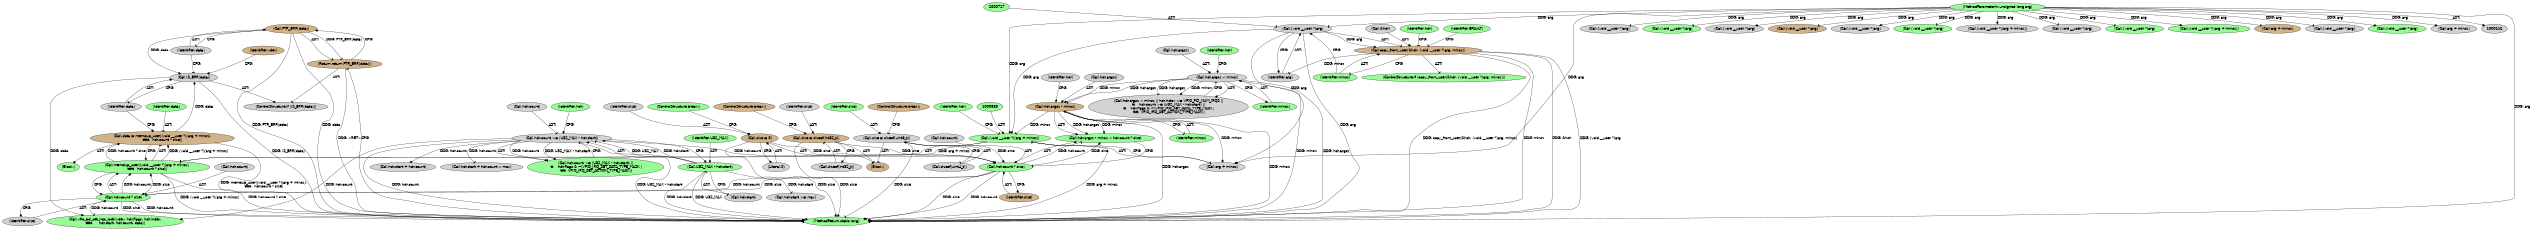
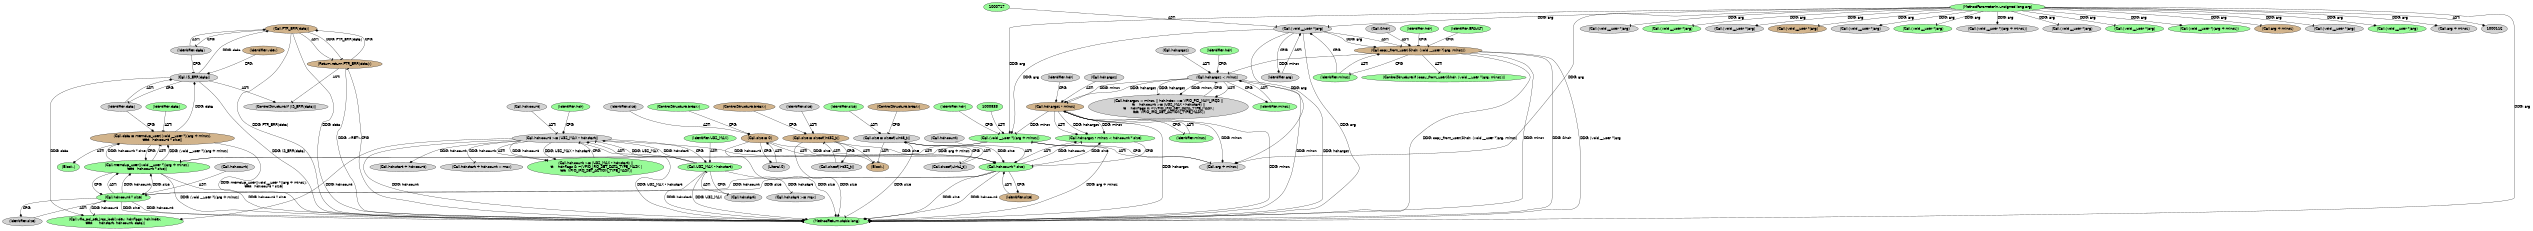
  digraph {
    fontname="DejaVu Sans"
    node [fillcolor=lightgrey fontname="DejaVu Sans" style=filled]
    edge [arrowhead=diamond fontname="DejaVu Sans"]
    n1 [fillcolor=tan label="(Call,PTR_ERR(data))"]
    n2 [fillcolor=tan label="(Return,return PTR_ERR(data);)"]
    n3 [fillcolor=palegreen label="(MethodReturn,static long)"]
    n4 [label="(Identifier,data)"]
    n5 [label="(ControlStructure,if (IS_ERR(data)))"]
    n6 [label="(Call,IS_ERR(data))"]
    n7 [fillcolor=palegreen label="(Call,vfio_pci_set_irqs_ioctl(vdev, hdr.flags, hdr.index,\n\t\t\t\t\t      hdr.start, hdr.count, data))"]
    n8 [label="(Identifier,data)"]
    n9 [fillcolor=tan label="(Call,data = memdup_user((void __user *)(arg + minsz),\n\t\t\t\t\t   hdr.count * size))"]
    n10 [fillcolor=palegreen label="(Call,memdup_user((void __user *)(arg + minsz),\n\t\t\t\t\t   hdr.count * size))"]
    n11 [fillcolor=palegreen label="(Block,)"]
    n12 [fillcolor=palegreen label="(Call,hdr.count * size)"]
    n13 [label="(Identifier,size)"]
    n14 [fillcolor=palegreen label="(Call,(void __user *)(arg + minsz))"]
    n15 [label="(Call,arg + minsz)"]
    n16 [label="(Call,(void __user *)arg)"]
    n17 [fillcolor=tan label="(Call,copy_from_user(&hdr, (void __user *)arg, minsz))"]
    n18 [label="(Identifier,arg)"]
    n19 [label="(Call,hdr.argsz < minsz)"]
    n20 [fillcolor=palegreen label="(Identifier,minsz)"]
    n21 [fillcolor=palegreen label="(ControlStructure,if (copy_from_user(&hdr, (void __user *)arg, minsz)))"]
    n22 [fillcolor=palegreen label="(MethodParameterIn,unsigned long arg)"]
    n23 [label="(Call,(void __user *)arg)"]
    n24 [fillcolor=palegreen label="(Call,(void __user *)arg)"]
    n25 [label="(Call,(void __user *)arg)"]
    n26 [fillcolor=tan label="(Call,(void __user *)arg)"]
    n27 [label="(Call,(void __user *)arg)"]
    n28 [fillcolor=palegreen label="(Call,(void __user *)arg)"]
    n29 [label="(Call,(void __user *)(arg + minsz))"]
    n30 [label="(Call,(void __user *)arg)"]
    n31 [fillcolor=palegreen label="(Call,(void __user *)arg)"]
    n32 [fillcolor=palegreen label="(Call,(void __user *)(arg + minsz))"]
    n33 [fillcolor=tan label="(Call,arg + minsz)"]
    n34 [label="(Call,(void __user *)arg)"]
    n35 [fillcolor=palegreen label="(Call,(void __user *)arg)"]
    n36 [label="(Call,arg + minsz)"]
    1000116
    n38 [fillcolor=tan label="(Call,hdr.argsz - minsz)"]
    n39 [fillcolor=palegreen label="(Call,hdr.argsz - minsz < hdr.count * size)"]
    n40 [fillcolor=palegreen label="(Identifier,minsz)"]
    n41 [fillcolor=palegreen label="(Call,hdr.count * size)"]
    n42 [label="(Call,hdr.argsz < minsz || hdr.index >= VFIO_PCI_NUM_IRQS ||\n\t\t    hdr.count >= (U32_MAX - hdr.start) ||\n \t\t    hdr.flags & ~(VFIO_IRQ_SET_DATA_TYPE_MASK |\n \t\t\t\t  VFIO_IRQ_SET_ACTION_TYPE_MASK))"]
    n43 [fillcolor=palegreen label="(Identifier,minsz)"]
    n44 [fillcolor=tan label="(Identifier,size)"]
    n45 [label="(Call,hdr.count >= (U32_MAX - hdr.start))"]
    n46 [fillcolor=palegreen label="(Call,U32_MAX - hdr.start)"]
    n47 [label="(Call,hdr.start + hdr.count)"]
    n48 [label="(Call,hdr.start + hdr.count > max)"]
    n49 [fillcolor=palegreen label="(Call,hdr.count >= (U32_MAX - hdr.start) ||\n \t\t    hdr.flags & ~(VFIO_IRQ_SET_DATA_TYPE_MASK |\n \t\t\t\t  VFIO_IRQ_SET_ACTION_TYPE_MASK))"]
    n50 [label="(Call,hdr.start)"]
    n51 [label="(Call,hdr.start >= max)"]
    n52 [fillcolor=tan label="(Call,size = 0)"]
    n53 [fillcolor=tan label="(Block,)"]
    n54 [label="(Literal,0)"]
    n55 [fillcolor=tan label="(Call,size = sizeof(int32_t))"]
    n56 [label="(Call,sizeof(int32_t))"]
    n57 [label="(Call,size = sizeof(uint8_t))"]
    n58 [label="(Call,sizeof(uint4_t))"]
    n59 [label="(Call,hdr.count)"]
    n60 [fillcolor=palegreen label="(Identifier,hdr)"]
    n61 [label="(Call,hdr.argsz)"]
    n62 [label="(Call,&hdr)"]
    n63 [label="(Identifier,size)"]
    n64 [fillcolor=palegreen label="(Identifier,hdr)"]
    n65 [fillcolor=palegreen label="(Identifier,size)"]
    n66 [fillcolor=palegreen label="(Identifier,hdr)"]
    n67 [fillcolor=tan label="(ControlStructure,break;)"]
    n68 [label="(Identifier,hdr)"]
    n69 [fillcolor=palegreen label="(Identifier,hdr)"]
    n70 [label="(Call,hdr.count)"]
    n71 [label="(Call,hdr.count)"]
    n72 [fillcolor=tan label="(ControlStructure,break;)"]
    n73 [fillcolor=tan label="(Identifier,vdev)"]
    n74 [fillcolor=palegreen label="(Identifier,data)"]
    n75 [fillcolor=palegreen label="(ControlStructure,break;)"]
    n76 [fillcolor=palegreen label="(Identifier,EFAULT)"]
    n77 [fillcolor=palegreen label="(Identifier,U32_MAX)"]
    n78 [label="(Identifier,size)"]
    n79 [label="(Call,hdr.argsz)"]
    1000833 [fillcolor=palegreen]
    1000717 [fillcolor=palegreen]
    n1 -> n2 [arrowhead=tee label="AST: "]
    n1 -> n2 [arrowhead=tee label="DDG: PTR_ERR(data)"]
    n1 -> n3 [arrowhead=tee label="DDG: PTR_ERR(data)"]
    n1 -> n3 [label="DDG: data"]
    n1 -> n4 [arrowhead=tee label="CFG: "]
    n2 -> n1 [label="CFG: "]
    n2 -> n3 [arrowhead=tee label="DDG: <RET>"]
    n2 -> n5 [arrowhead=tee label="AST: "]
    n3 -> n2 [arrowhead=tee label="CFG: "]
    n4 -> n1 [label="AST: "]
    n4 -> n6 [arrowhead=tee label="CFG: "]
-   n1 -> n6 [label="DDG: data"]
+   n6 -> n1 [label="DDG: data"]
    n6 -> n3 [arrowhead=tee label="DDG: IS_ERR(data)"]
    n6 -> n5 [label="AST: "]
    n6 -> n7 [label="DDG: data"]
    n6 -> n8 [arrowhead=tee label="CFG: "]
    n8 -> n6 [label="AST: "]
    n8 -> n9 [label="CFG: "]
    n9 -> n3 [label="DDG: memdup_user((void __user *)(arg + minsz),\n\t\t\t\t\t   hdr.count * size)"]
    n9 -> n6 [label="DDG: data"]
    n9 -> n10 [label="CFG: "]
    n9 -> n11 [label="AST: "]
    n10 -> n3 [arrowhead=tee label="DDG: (void __user *)(arg + minsz)"]
    n10 -> n3 [arrowhead=tee label="DDG: hdr.count * size"]
    n10 -> n9 [arrowhead=tee label="AST: "]
    n10 -> n9 [label="DDG: (void __user *)(arg + minsz)"]
    n10 -> n9 [label="DDG: hdr.count * size"]
    n10 -> n12 [label="CFG: "]
    n12 -> n3 [arrowhead=tee label="DDG: hdr.count"]
    n12 -> n3 [arrowhead=tee label="DDG: size"]
    n12 -> n7 [arrowhead=tee label="DDG: hdr.count"]
    n12 -> n10 [label="AST: "]
    n12 -> n10 [label="DDG: hdr.count"]
    n12 -> n10 [label="DDG: size"]
    n12 -> n13 [label="CFG: "]
    n13 -> n12 [label="AST: "]
    n14 -> n3 [arrowhead=tee label="DDG: arg + minsz"]
    n14 -> n10 [arrowhead=tee label="AST: "]
    n14 -> n10 [arrowhead=tee label="DDG: arg + minsz"]
    n14 -> n15 [arrowhead=tee label="CFG: "]
    n15 -> n14 [arrowhead=tee label="AST: "]
    n16 -> n3 [arrowhead=tee label="DDG: arg"]
    n16 -> n14 [label="DDG: arg"]
    n16 -> n15 [label="DDG: arg"]
    n16 -> n17 [arrowhead=tee label="AST: "]
    n16 -> n17 [label="DDG: arg"]
    n16 -> n18 [label="CFG: "]
    n17 -> n3 [label="DDG: &hdr"]
    n17 -> n3 [arrowhead=tee label="DDG: (void __user *)arg"]
    n17 -> n3 [arrowhead=tee label="DDG: copy_from_user(&hdr, (void __user *)arg, minsz)"]
    n17 -> n3 [arrowhead=tee label="DDG: minsz"]
-   n17 -> n18 [arrowhead=tee label="DDG: minsz"]
+   n17 -> n19 [arrowhead=tee label="DDG: minsz"]
    n17 -> n20 [arrowhead=tee label="CFG: "]
    n17 -> n21 [arrowhead=tee label="AST: "]
    n18 -> n16 [label="AST: "]
    n19 -> n3 [arrowhead=tee label="DDG: minsz"]
    n19 -> n3 [arrowhead=tee label="DDG: hdr.argsz"]
    n19 -> n38 [label="DDG: hdr.argsz"]
    n19 -> n38 [arrowhead=tee label="DDG: minsz"]
    n19 -> n42 [label="AST: "]
    n19 -> n42 [arrowhead=tee label="DDG: hdr.argsz"]
    n19 -> n42 [label="DDG: minsz"]
    n19 -> n43 [label="CFG: "]
    n20 -> n16 [label="CFG: "]
    n20 -> n17 [label="AST: "]
    n22 -> n3 [label="DDG: arg"]
    n22 -> n14 [label="DDG: arg"]
    n22 -> n15 [label="DDG: arg"]
    n22 -> n16 [arrowhead=tee label="DDG: arg"]
    n22 -> n23 [arrowhead=tee label="DDG: arg"]
    n22 -> n24 [arrowhead=tee label="DDG: arg"]
    n22 -> n25 [label="DDG: arg"]
    n22 -> n26 [arrowhead=tee label="DDG: arg"]
    n22 -> n27 [label="DDG: arg"]
    n22 -> n28 [arrowhead=tee label="DDG: arg"]
    n22 -> n29 [label="DDG: arg"]
    n22 -> n30 [arrowhead=tee label="DDG: arg"]
    n22 -> n31 [arrowhead=tee label="DDG: arg"]
    n22 -> n32 [label="DDG: arg"]
    n22 -> n33 [arrowhead=tee label="DDG: arg"]
    n22 -> n34 [arrowhead=tee label="DDG: arg"]
    n22 -> n35 [label="DDG: arg"]
    n22 -> n36 [label="DDG: arg"]
    n22 -> 1000116 [label="AST: "]
    n38 -> n3 [label="DDG: hdr.argsz"]
    n38 -> n3 [arrowhead=tee label="DDG: minsz"]
    n38 -> n14 [arrowhead=tee label="DDG: minsz"]
    n38 -> n15 [label="DDG: minsz"]
    n38 -> n39 [label="AST: "]
    n38 -> n39 [label="DDG: hdr.argsz"]
    n38 -> n39 [label="DDG: minsz"]
    n38 -> n40 [arrowhead=tee label="CFG: "]
    n39 -> n41 [arrowhead=tee label="CFG: "]
    n40 -> n38 [label="AST: "]
    n41 -> n3 [label="DDG: size"]
    n41 -> n3 [label="DDG: hdr.count"]
    n41 -> n12 [arrowhead=tee label="DDG: hdr.count"]
    n41 -> n12 [arrowhead=tee label="DDG: size"]
    n41 -> n39 [label="AST: "]
    n41 -> n39 [arrowhead=tee label="DDG: hdr.count"]
    n41 -> n39 [label="DDG: size"]
    n41 -> n44 [label="CFG: "]
    n42 -> n19 [arrowhead=tee label="CFG: "]
    n43 -> n19 [label="AST: "]
    n44 -> n41 [label="AST: "]
    n45 -> n3 [label="DDG: hdr.count"]
    n45 -> n3 [label="DDG: U32_MAX - hdr.start"]
    n45 -> n7 [label="DDG: hdr.count"]
    n45 -> n41 [arrowhead=tee label="DDG: hdr.count"]
    n45 -> n46 [label="CFG: "]
    n45 -> n47 [label="DDG: hdr.count"]
    n45 -> n48 [arrowhead=tee label="DDG: hdr.count"]
    n45 -> n49 [label="AST: "]
    n45 -> n49 [arrowhead=tee label="DDG: hdr.count"]
    n45 -> n49 [label="DDG: U32_MAX - hdr.start"]
    n46 -> n3 [label="DDG: U32_MAX"]
    n46 -> n3 [label="DDG: hdr.start"]
    n46 -> n45 [label="AST: "]
    n46 -> n45 [arrowhead=tee label="DDG: U32_MAX"]
    n46 -> n45 [label="DDG: hdr.start"]
    n46 -> n50 [arrowhead=tee label="CFG: "]
    n46 -> n51 [arrowhead=tee label="DDG: hdr.start"]
    n49 -> n45 [arrowhead=tee label="CFG: "]
    n50 -> n46 [arrowhead=tee label="AST: "]
    n52 -> n3 [label="DDG: size"]
    n52 -> n41 [label="DDG: size"]
    n52 -> n53 [arrowhead=tee label="AST: "]
    n52 -> n54 [label="CFG: "]
    n54 -> n52 [label="AST: "]
    n55 -> n3 [label="DDG: size"]
    n55 -> n41 [label="DDG: size"]
    n55 -> n53 [arrowhead=tee label="AST: "]
    n55 -> n56 [label="CFG: "]
    n56 -> n55 [arrowhead=tee label="AST: "]
    n57 -> n3 [arrowhead=tee label="DDG: size"]
    n57 -> n41 [label="DDG: size"]
    n57 -> n53 [arrowhead=tee label="AST: "]
    n57 -> n58 [arrowhead=tee label="CFG: "]
    n58 -> n57 [label="AST: "]
    n59 -> n45 [arrowhead=tee label="AST: "]
    n60 -> n14 [arrowhead=tee label="CFG: "]
    n61 -> n38 [label="AST: "]
    n62 -> n17 [label="AST: "]
    n63 -> n52 [arrowhead=tee label="AST: "]
    n64 -> n45 [label="CFG: "]
    n65 -> n57 [label="AST: "]
    n66 -> n19 [label="CFG: "]
    n67 -> n55 [label="CFG: "]
    n68 -> n38 [label="CFG: "]
    n69 -> n17 [arrowhead=tee label="CFG: "]
    n70 -> n12 [label="AST: "]
    n71 -> n41 [label="AST: "]
    n72 -> n57 [arrowhead=tee label="CFG: "]
    n73 -> n6 [label="CFG: "]
    n74 -> n9 [arrowhead=tee label="AST: "]
    n75 -> n52 [label="CFG: "]
    n76 -> n17 [arrowhead=tee label="CFG: "]
    n77 -> n46 [label="AST: "]
    n78 -> n55 [label="AST: "]
    n79 -> n19 [label="AST: "]
    1000833 -> n14 [label="AST: "]
    1000717 -> n16 [arrowhead=tee label="AST: "]
  }
